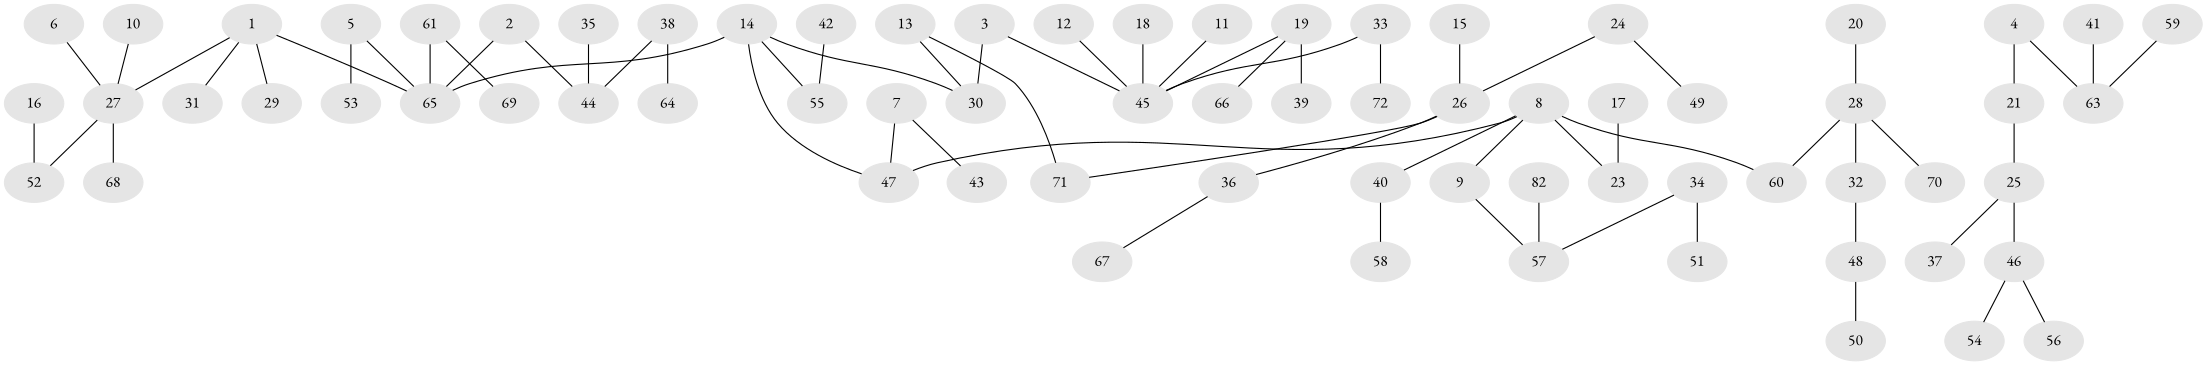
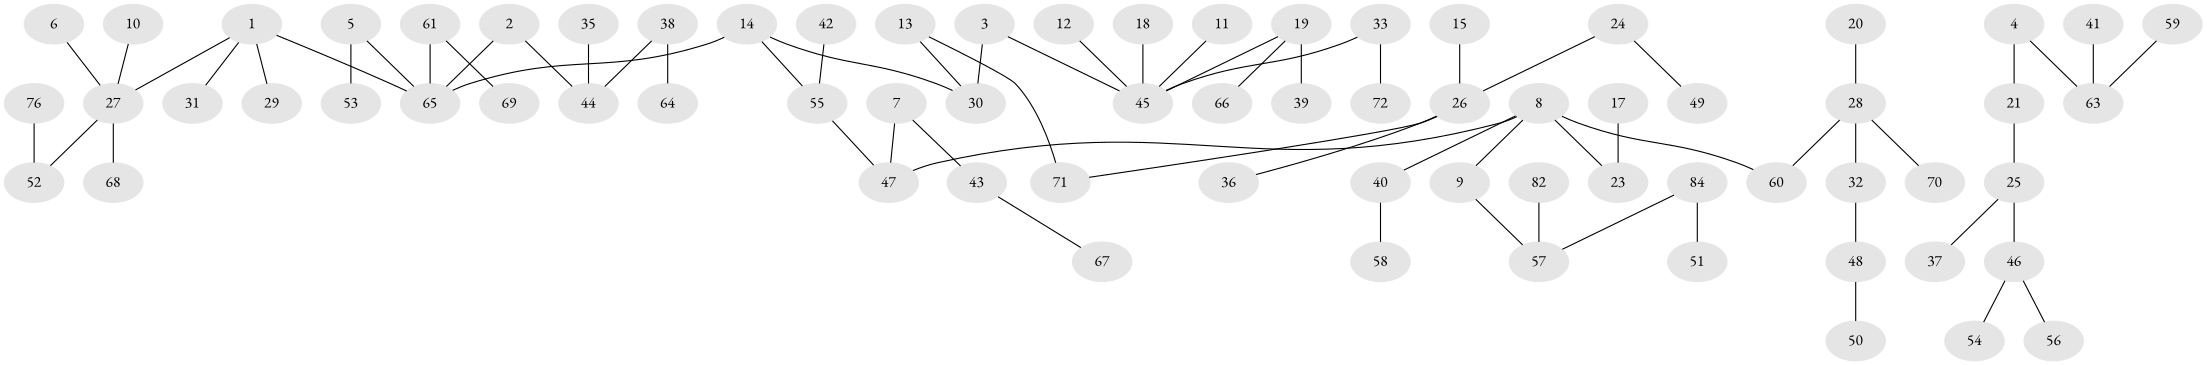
  graph {
    fontname="EB Garamond"
    node [color=gray90 fontname="EB Garamond" style=filled]
    edge [fontname="EB Garamond" weight=1.0]
    1
    27
    29
    31
    65
    52
    68
    2
    44
    3
    30
    45
    4
    21
    63
    25
    5
    53
    6
    7
    43
    47
    8
    9
    23
    40
    60
    57
    58
    10
    11
    12
    13
    71
    14
    55
    15
    26
    36
-   16
+   16 [label=76]
    17
    18
    19
    39
    66
    20
    28
    32
    70
    37
    46
    n52 [label=82]
    24
    49
    54
    56
    67
    48
    50
    33
    72
-   34
+   34 [label=84]
    51
    35
    38
    64
    41
    42
    59
    61
    69
    1 -- 27
    1 -- 29
    1 -- 31
    1 -- 65
    27 -- 52
    27 -- 68
    2 -- 65
    2 -- 44
    3 -- 30
    3 -- 45
    4 -- 21
    4 -- 63
    21 -- 25
    25 -- 37
    25 -- 46
    5 -- 65
    5 -- 53
    6 -- 27
    7 -- 43
    7 -- 47
    8 -- 47
    8 -- 9
    8 -- 23
    8 -- 40
    8 -- 60
    9 -- 57
    40 -- 58
    10 -- 27
    11 -- 45
    12 -- 45
    13 -- 30
    13 -- 71
    14 -- 65
    14 -- 30
-   14 -- 47
+   55 -- 47
    14 -- 55
    15 -- 26
    26 -- 71
    26 -- 36
-   36 -- 67
+   43 -- 67
    16 -- 52
    17 -- 23
    18 -- 45
    19 -- 45
    19 -- 39
    19 -- 66
    20 -- 28
    28 -- 60
    28 -- 32
    28 -- 70
    32 -- 48
    46 -- 54
    46 -- 56
    n52 -- 57
    24 -- 26
    24 -- 49
    48 -- 50
    33 -- 45
    33 -- 72
    34 -- 57
    34 -- 51
    35 -- 44
    38 -- 44
    38 -- 64
    41 -- 63
    42 -- 55
    59 -- 63
    61 -- 65
    61 -- 69
  }
